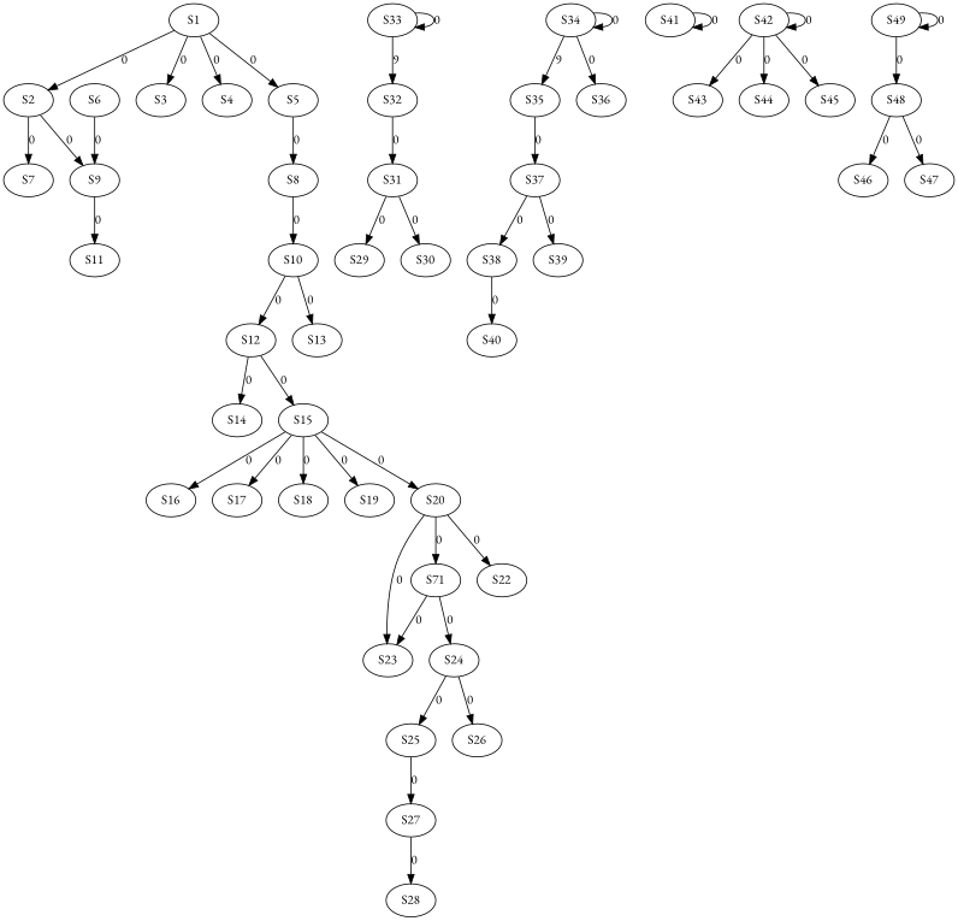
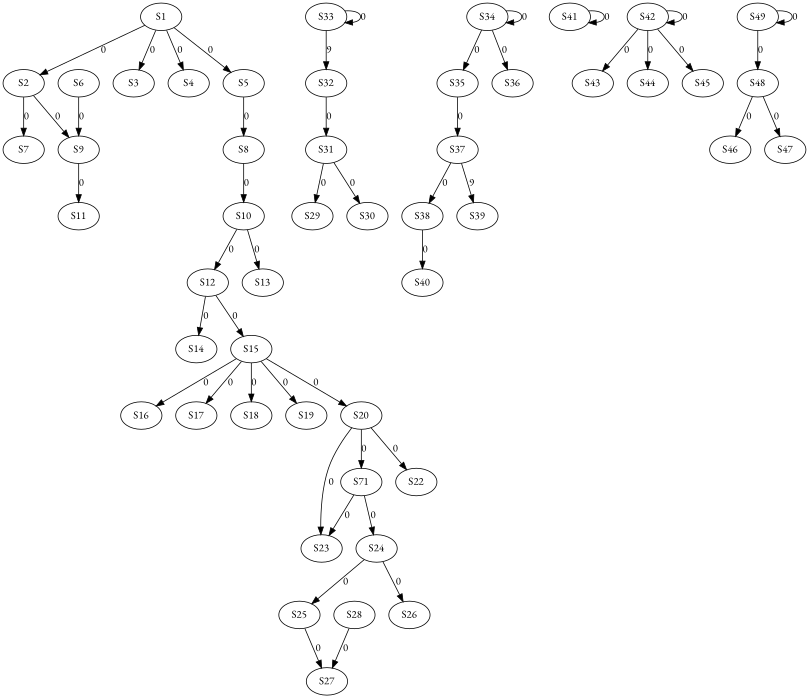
  strict digraph {
    fontname="EB Garamond"
    node [fontname="EB Garamond"]
    edge [fontname="EB Garamond"]
    S1
    S2
    S3
    S4
    S5
    S7
    S9
    S8
    S6
    S10
    S11
    S12
    S13
    S14
    S15
    S16
    S17
    S18
    S19
    S20
    n21 [label=S71]
    S22
    S23
    S24
    S25
    S26
    S27
    S28
    S31
    S29
    S30
    S32
    S33
    S34
    S35
    S36
    S37
    S38
    S39
    S40
    S41
    S42
    S43
    S44
    S45
    S48
    S46
    S47
    S49
    S1 -> S2 [label=0]
    S1 -> S3 [label=0]
    S1 -> S4 [label=0]
    S1 -> S5 [label=0]
    S2 -> S7 [label=0]
    S2 -> S9 [label=0]
    S5 -> S8 [label=0]
    S9 -> S11 [label=0]
    S8 -> S10 [label=0]
    S6 -> S9 [label=0]
    S10 -> S12 [label=0]
    S10 -> S13 [label=0]
    S12 -> S14 [label=0]
    S12 -> S15 [label=0]
    S15 -> S16 [label=0]
    S15 -> S17 [label=0]
    S15 -> S18 [label=0]
    S15 -> S19 [label=0]
    S15 -> S20 [label=0]
    S20 -> n21 [label=0]
    S20 -> S22 [label=0]
    S20 -> S23 [label=0]
    n21 -> S23 [label=0]
    n21 -> S24 [label=0]
    S24 -> S25 [label=0]
    S24 -> S26 [label=0]
    S25 -> S27 [label=0]
-   S27 -> S28 [label=0]
+   S28 -> S27 [label=0]
    S31 -> S29 [label=0]
    S31 -> S30 [label=0]
    S32 -> S31 [label=0]
    S33 -> S32 [label=9]
    S33 -> S33 [label=0]
    S34 -> S34 [label=0]
-   S34 -> S35 [label=9]
+   S34 -> S35 [label=0]
    S34 -> S36 [label=0]
    S35 -> S37 [label=0]
    S37 -> S38 [label=0]
-   S37 -> S39 [label=0]
+   S37 -> S39 [label=9]
    S38 -> S40 [label=0]
    S41 -> S41 [label=0]
    S42 -> S42 [label=0]
    S42 -> S43 [label=0]
    S42 -> S44 [label=0]
    S42 -> S45 [label=0]
    S48 -> S46 [label=0]
    S48 -> S47 [label=0]
    S49 -> S48 [label=0]
    S49 -> S49 [label=0]
  }
